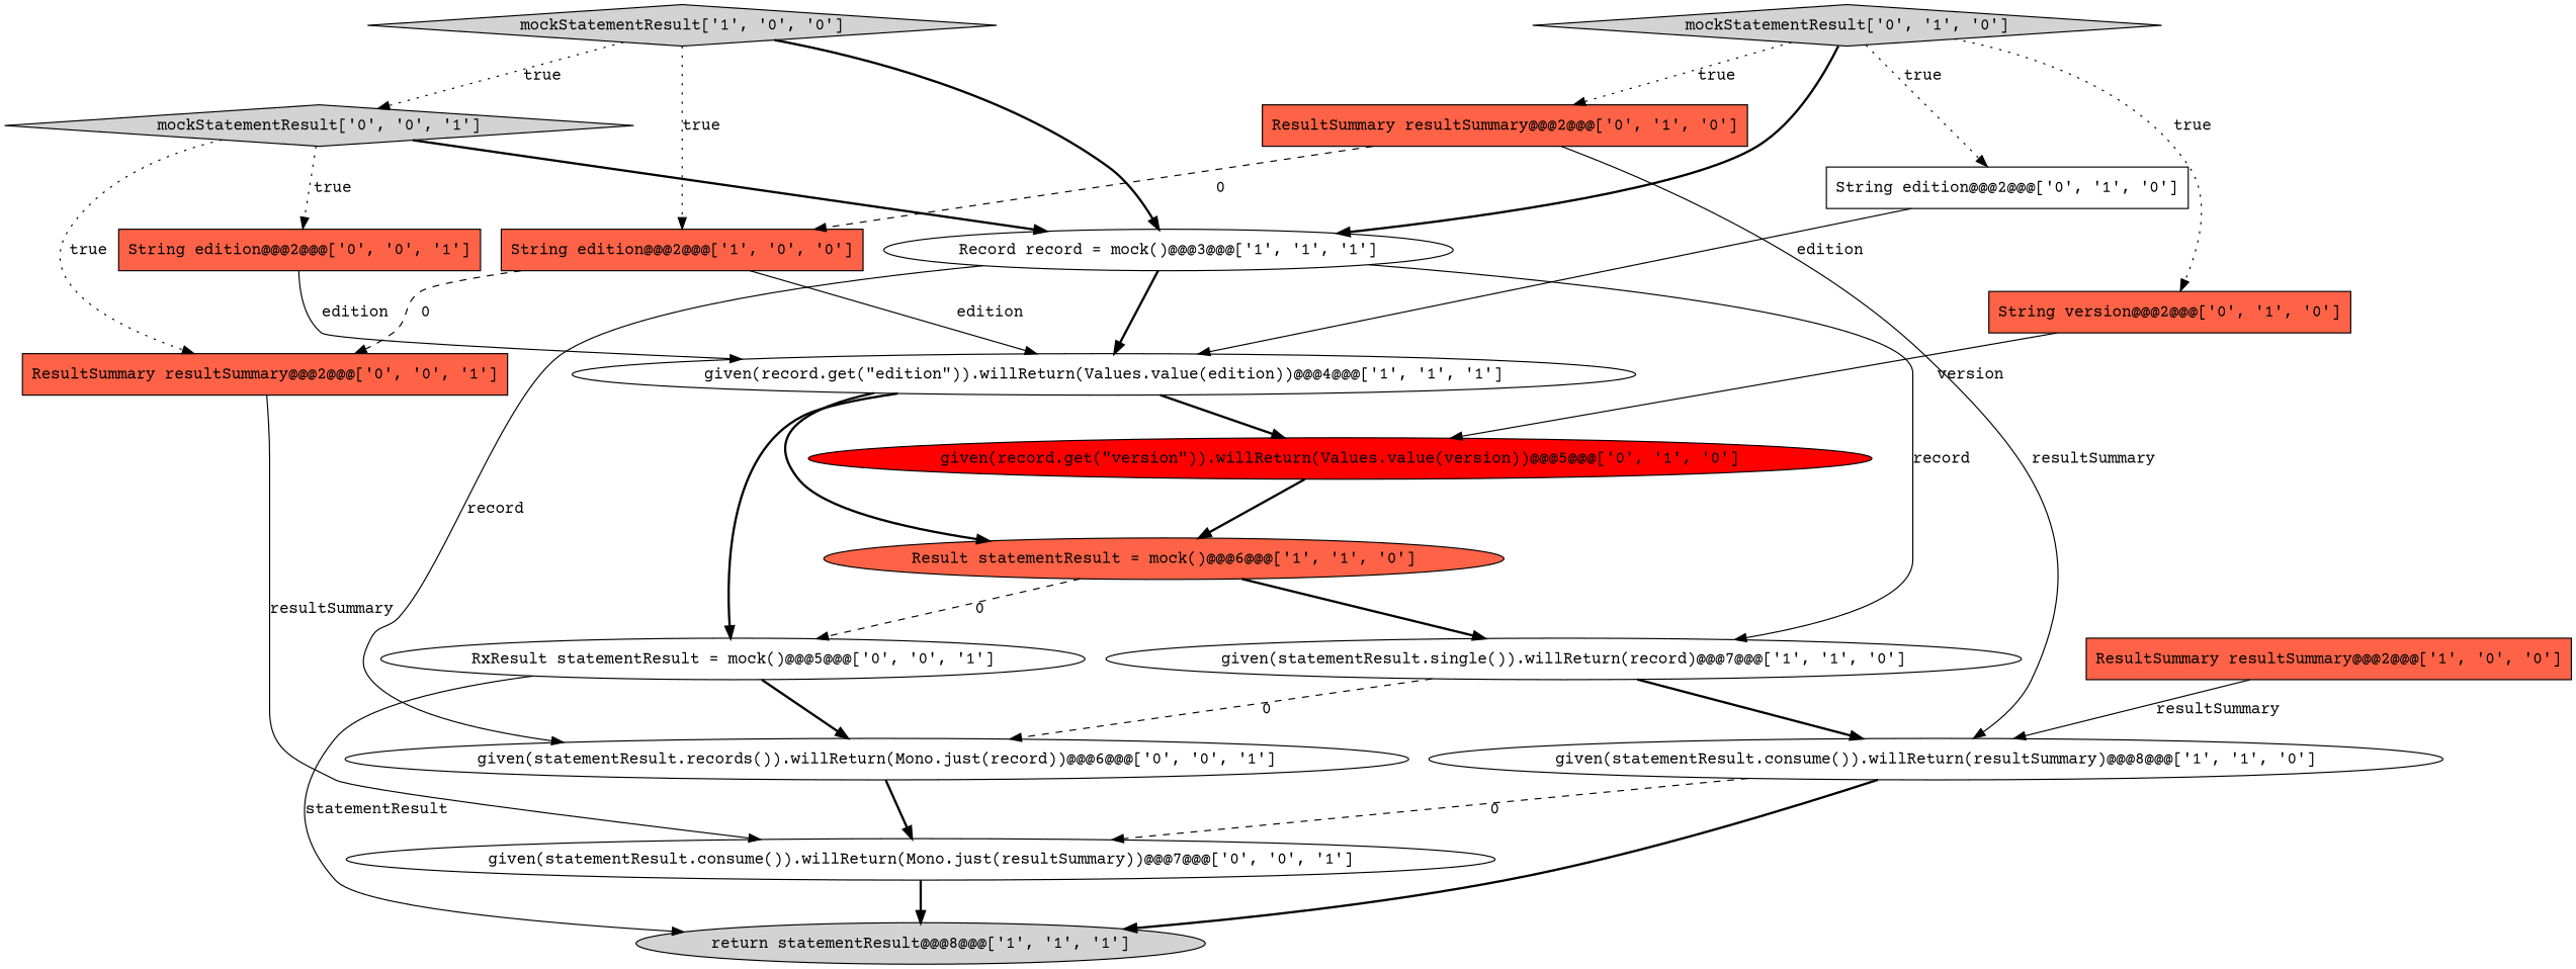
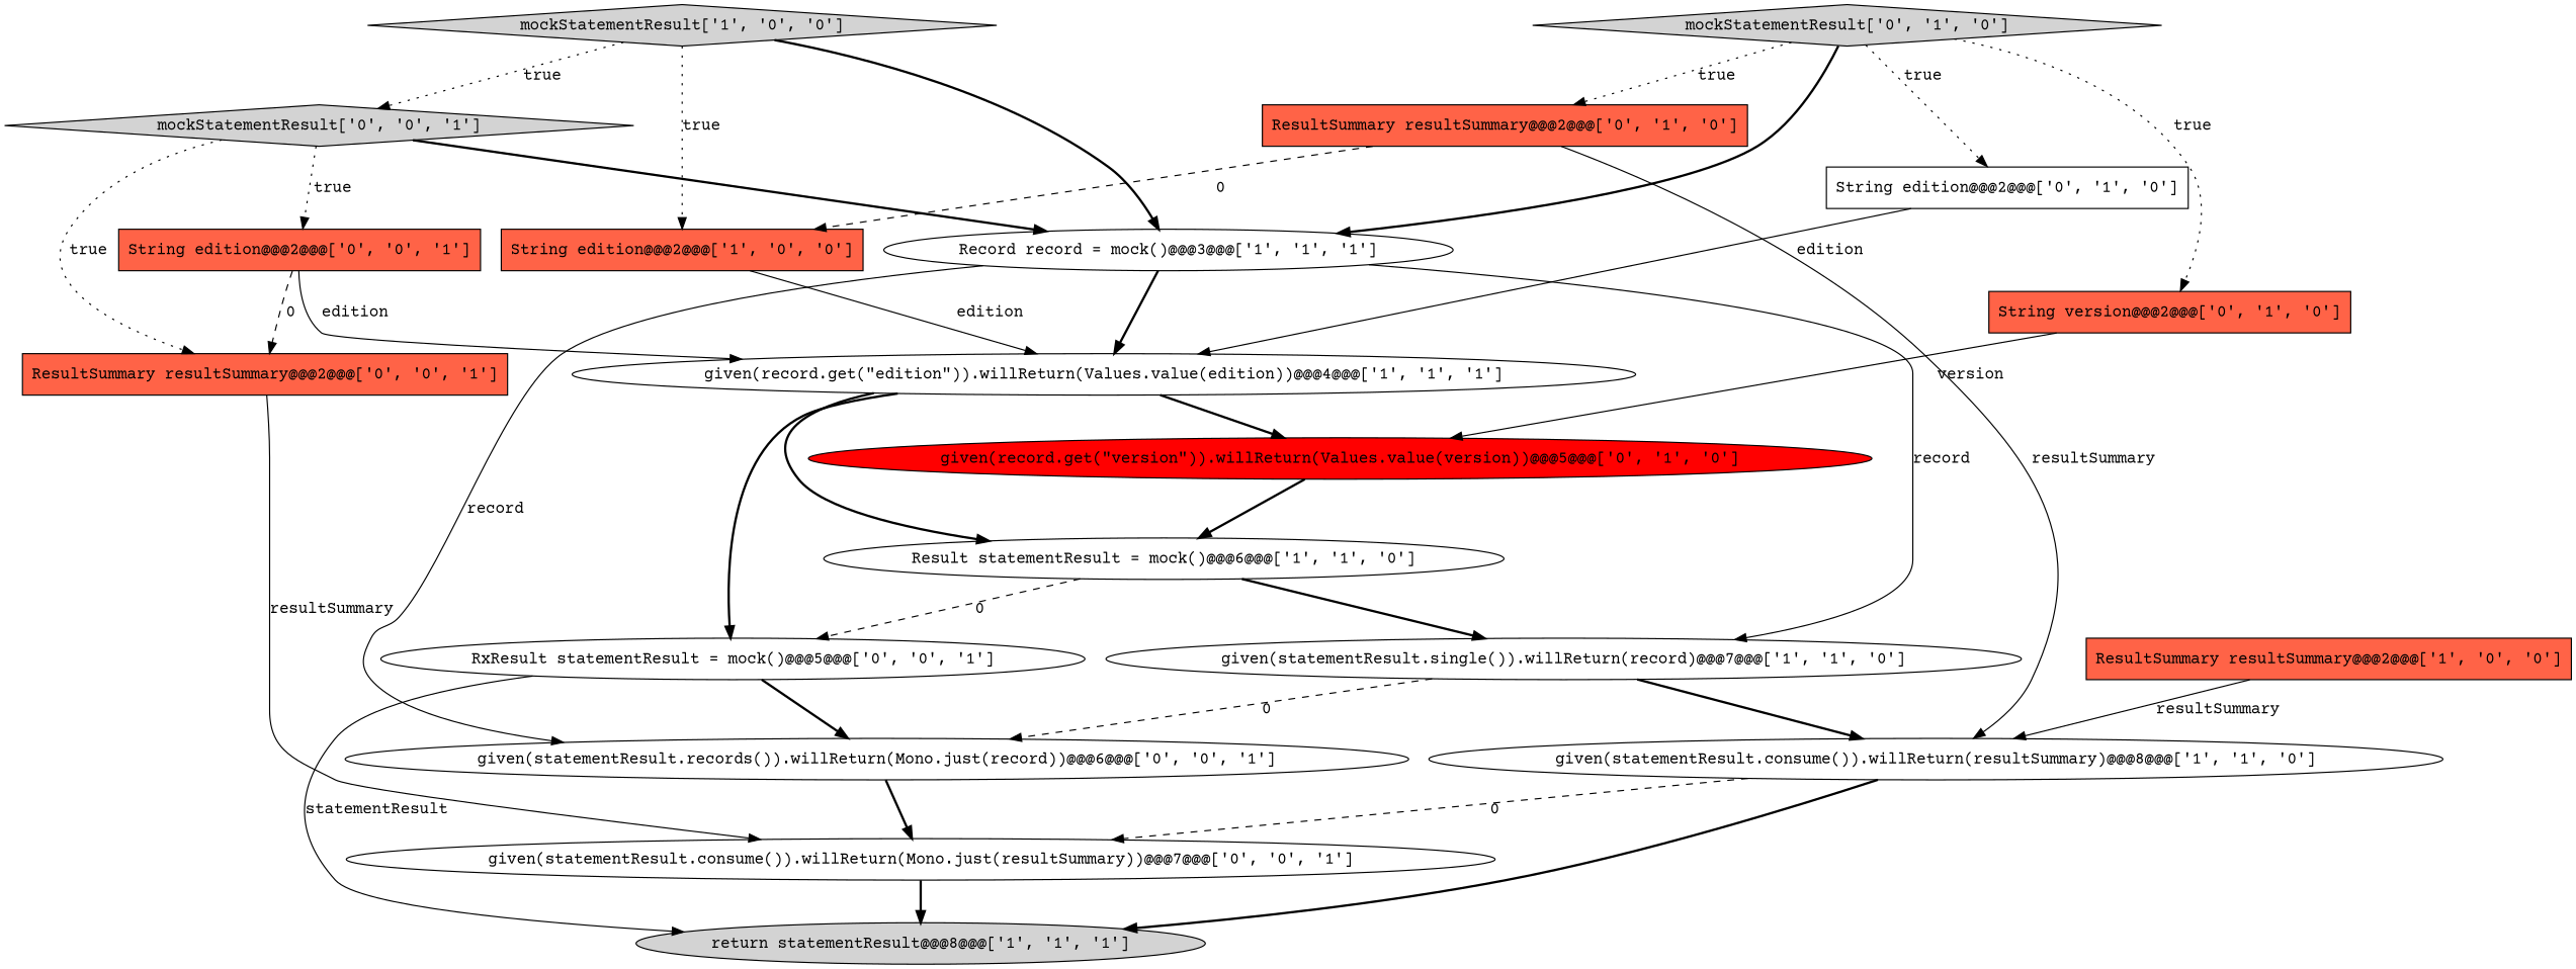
  digraph {
    fontname="Courier Prime"
    node [fillcolor=white fontname="Courier Prime" shape=ellipse style=filled]
    edge [fontname="Courier Prime" style=bold]
    n1 [fillcolor=tomato label="String edition@@@2@@@['1', '0', '0']" shape=box]
    n2 [label="given(record.get(\"edition\")).willReturn(Values.value(edition))@@@4@@@['1', '1', '1']"]
    n3 [fillcolor=tomato label="ResultSummary resultSummary@@@2@@@['0', '0', '1']" shape=box]
    n4 [label="RxResult statementResult = mock()@@@5@@@['0', '0', '1']"]
-   n5 [fillcolor=tomato label="Result statementResult = mock()@@@6@@@['1', '1', '0']"]
+   n5 [label="Result statementResult = mock()@@@6@@@['1', '1', '0']"]
    n6 [fillcolor=red label="given(record.get(\"version\")).willReturn(Values.value(version))@@@5@@@['0', '1', '0']"]
    n7 [fillcolor=tomato label="ResultSummary resultSummary@@@2@@@['0', '1', '0']" shape=box]
    n8 [label="given(statementResult.consume()).willReturn(resultSummary)@@@8@@@['1', '1', '0']"]
    n9 [label="given(statementResult.consume()).willReturn(Mono.just(resultSummary))@@@7@@@['0', '0', '1']"]
    n10 [fillcolor=lightgray label="mockStatementResult['0', '1', '0']" shape=diamond]
    n11 [label="String edition@@@2@@@['0', '1', '0']" shape=box]
    n12 [label="Record record = mock()@@@3@@@['1', '1', '1']"]
    n13 [fillcolor=tomato label="String version@@@2@@@['0', '1', '0']" shape=box]
    n14 [label="given(statementResult.single()).willReturn(record)@@@7@@@['1', '1', '0']"]
    n15 [label="given(statementResult.records()).willReturn(Mono.just(record))@@@6@@@['0', '0', '1']"]
    n16 [fillcolor=lightgray label="return statementResult@@@8@@@['1', '1', '1']"]
    n17 [fillcolor=tomato label="String edition@@@2@@@['0', '0', '1']" shape=box]
    n18 [fillcolor=tomato label="ResultSummary resultSummary@@@2@@@['1', '0', '0']" shape=box]
    n19 [fillcolor=lightgray label="mockStatementResult['0', '0', '1']" shape=diamond]
    n20 [fillcolor=lightgray label="mockStatementResult['1', '0', '0']" shape=diamond]
    n1 -> n2 [label=edition style=solid]
-   n1 -> n3 [label=0 style=dashed]
+   n17 -> n3 [label=0 style=dashed]
    n2 -> n4
    n2 -> n5
    n2 -> n6
    n3 -> n9 [label=resultSummary style=solid]
    n4 -> n15
    n4 -> n16 [label=statementResult style=solid]
    n5 -> n4 [label=0 style=dashed]
    n5 -> n14
    n6 -> n5
    n7 -> n1 [label=0 style=dashed]
    n7 -> n8 [label=resultSummary style=solid]
    n8 -> n9 [label=0 style=dashed]
    n8 -> n16
    n9 -> n16
    n10 -> n7 [label=true style=dotted]
    n10 -> n11 [label=true style=dotted]
    n10 -> n12
    n10 -> n13 [label=true style=dotted]
    n11 -> n2 [label=edition style=solid]
    n12 -> n2
    n12 -> n14 [label=record style=solid]
    n12 -> n15 [label=record style=solid]
    n13 -> n6 [label=version style=solid]
    n14 -> n8
    n14 -> n15 [label=0 style=dashed]
    n15 -> n9
    n17 -> n2 [label=edition style=solid]
    n18 -> n8 [label=resultSummary style=solid]
    n19 -> n3 [label=true style=dotted]
    n19 -> n12
    n19 -> n17 [label=true style=dotted]
    n20 -> n1 [label=true style=dotted]
    n20 -> n12
    n20 -> n19 [label=true style=dotted]
  }
